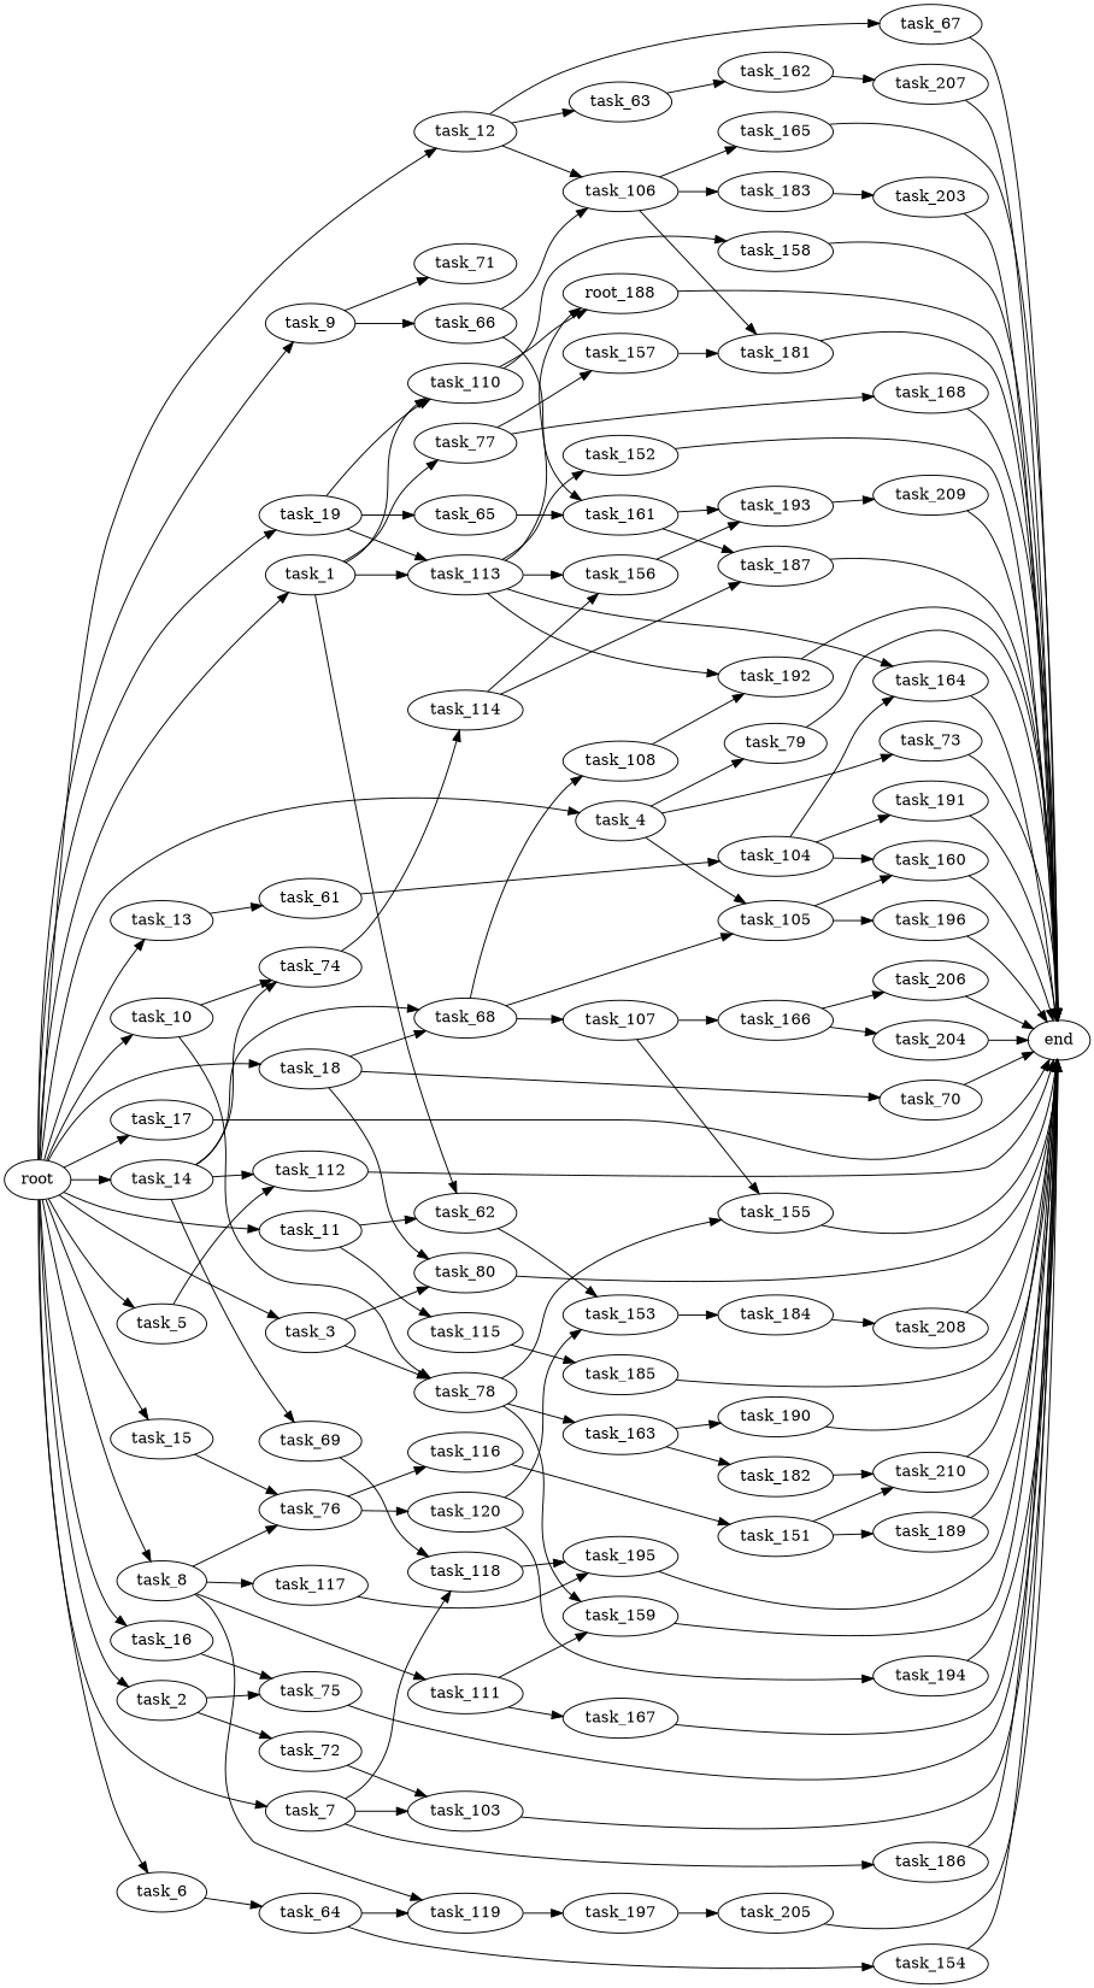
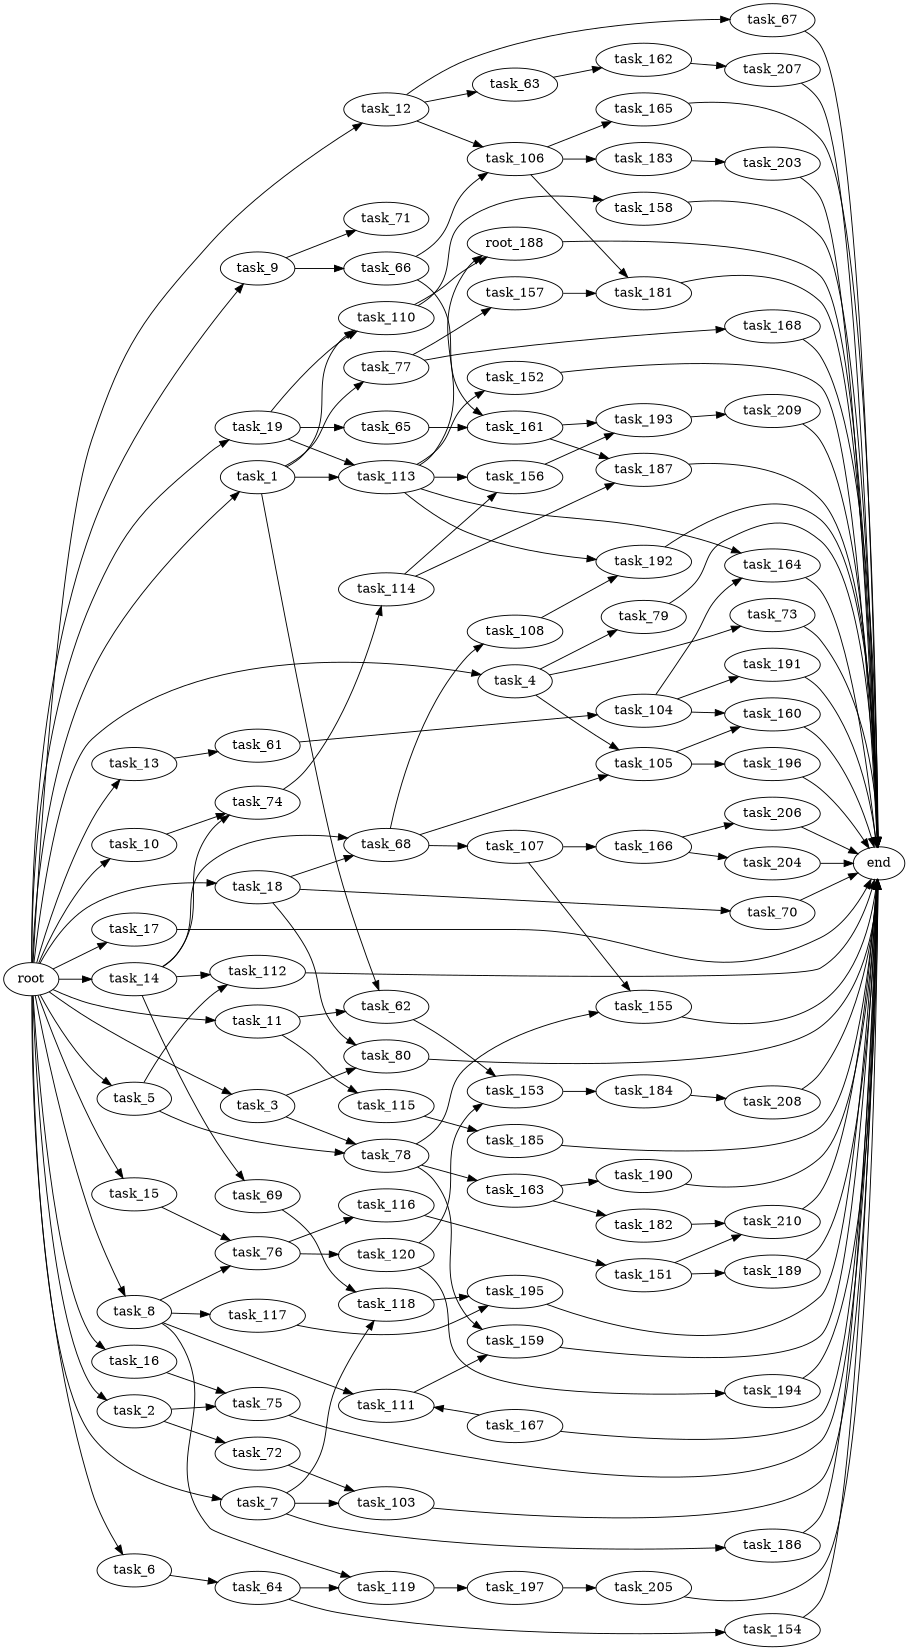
  digraph {
    rankdir=LR
    task_67
    end
    task_193
    task_209
    task_12
    task_63
    task_106
    task_162
    task_165
    task_183
    task_181
    task_73
    task_5
    task_112
    task_207
    task_196
    task_164
    task_17
    task_2
    task_72
    task_75
    task_103
    task_208
    task_168
    task_197
    task_205
    task_166
    task_206
    task_204
    task_79
    task_77
    task_157
    task_163
    task_190
    task_182
    task_210
    task_11
    task_62
    task_115
    task_153
    task_185
    task_69
    task_118
    task_195
    task_167
    task_191
    task_64
    task_119
    task_154
    task_104
    task_160
    root
    task_13
    task_8
    task_18
    task_1
    task_3
    task_7
    task_9
    task_4
    task_16
    task_19
    task_6
    task_15
    task_10
    task_14
    task_61
    task_111
    task_117
    task_76
    task_80
    task_68
    task_70
    task_113
    task_110
    task_78
    task_186
    task_71
    task_66
    task_105
    task_65
    task_74
    task_114
    task_156
    task_187
    task_152
    task_159
    task_116
    task_120
    task_155
    task_107
    task_108
    task_194
    task_203
    task_161
    task_151
    task_189
    n98 [label=root_188]
    task_192
    task_158
    task_184
    task_67 -> end
    task_193 -> task_209
    task_209 -> end
    task_12 -> task_67
    task_12 -> task_63
    task_12 -> task_106
    task_63 -> task_162
    task_106 -> task_165
    task_106 -> task_183
    task_106 -> task_181
    task_162 -> task_207
    task_165 -> end
    task_183 -> task_203
    task_181 -> end
    task_73 -> end
    task_5 -> task_112
    task_112 -> end
    task_207 -> end
    task_196 -> end
    task_164 -> end
    task_17 -> end
    task_2 -> task_72
    task_2 -> task_75
    task_72 -> task_103
    task_75 -> end
    task_103 -> end
    task_208 -> end
    task_168 -> end
    task_197 -> task_205
    task_205 -> end
    task_166 -> task_206
    task_166 -> task_204
    task_206 -> end
    task_204 -> end
    task_79 -> end
    task_77 -> task_168
    task_77 -> task_157
    task_157 -> task_181
    task_163 -> task_190
    task_163 -> task_182
    task_190 -> end
    task_182 -> task_210
    task_210 -> end
    task_11 -> task_62
    task_11 -> task_115
    task_62 -> task_153
    task_115 -> task_185
    task_153 -> task_184
    task_185 -> end
    task_69 -> task_118
    task_118 -> task_195
    task_195 -> end
    task_167 -> end
    task_191 -> end
    task_64 -> task_119
    task_64 -> task_154
    task_119 -> task_197
    task_154 -> end
    task_104 -> task_164
    task_104 -> task_191
    task_104 -> task_160
    task_160 -> end
    root -> task_12
    root -> task_5
    root -> task_17
    root -> task_2
    root -> task_11
    root -> task_13
    root -> task_8
    root -> task_18
    root -> task_1
    root -> task_3
    root -> task_7
    root -> task_9
    root -> task_4
    root -> task_16
    root -> task_19
    root -> task_6
    root -> task_15
    root -> task_10
    root -> task_14
    task_13 -> task_61
    task_8 -> task_119
    task_8 -> task_111
    task_8 -> task_117
    task_8 -> task_76
    task_18 -> task_80
    task_18 -> task_68
    task_18 -> task_70
    task_1 -> task_77
    task_1 -> task_62
    task_1 -> task_113
    task_1 -> task_110
    task_3 -> task_80
    task_3 -> task_78
    task_7 -> task_103
    task_7 -> task_118
    task_7 -> task_186
    task_9 -> task_71
    task_9 -> task_66
    task_4 -> task_73
    task_4 -> task_79
    task_4 -> task_105
    task_16 -> task_75
    task_19 -> task_113
    task_19 -> task_110
    task_19 -> task_65
    task_6 -> task_64
    task_15 -> task_76
-   task_10 -> task_78
+   task_5 -> task_78
    task_10 -> task_74
    task_14 -> task_112
    task_14 -> task_69
    task_14 -> task_68
    task_14 -> task_74
    task_61 -> task_104
-   task_111 -> task_167
+   task_167 -> task_111
    task_111 -> task_159
    task_117 -> task_195
    task_76 -> task_116
    task_76 -> task_120
    task_80 -> end
    task_68 -> task_105
    task_68 -> task_107
    task_68 -> task_108
    task_70 -> end
    task_113 -> task_164
    task_113 -> task_156
    task_113 -> task_152
    task_113 -> n98
    task_113 -> task_192
    task_110 -> n98
    task_110 -> task_158
    task_78 -> task_163
    task_78 -> task_159
    task_78 -> task_155
    task_186 -> end
    task_66 -> task_106
    task_66 -> task_161
    task_105 -> task_196
    task_105 -> task_160
    task_65 -> task_161
    task_74 -> task_114
    task_114 -> task_156
    task_114 -> task_187
    task_156 -> task_193
    task_187 -> end
    task_152 -> end
    task_159 -> end
    task_116 -> task_151
    task_120 -> task_153
    task_120 -> task_194
    task_155 -> end
    task_107 -> task_166
    task_107 -> task_155
    task_108 -> task_192
    task_194 -> end
    task_203 -> end
    task_161 -> task_193
    task_161 -> task_187
    task_151 -> task_210
    task_151 -> task_189
    task_189 -> end
    n98 -> end
    task_192 -> end
    task_158 -> end
    task_184 -> task_208
  }
